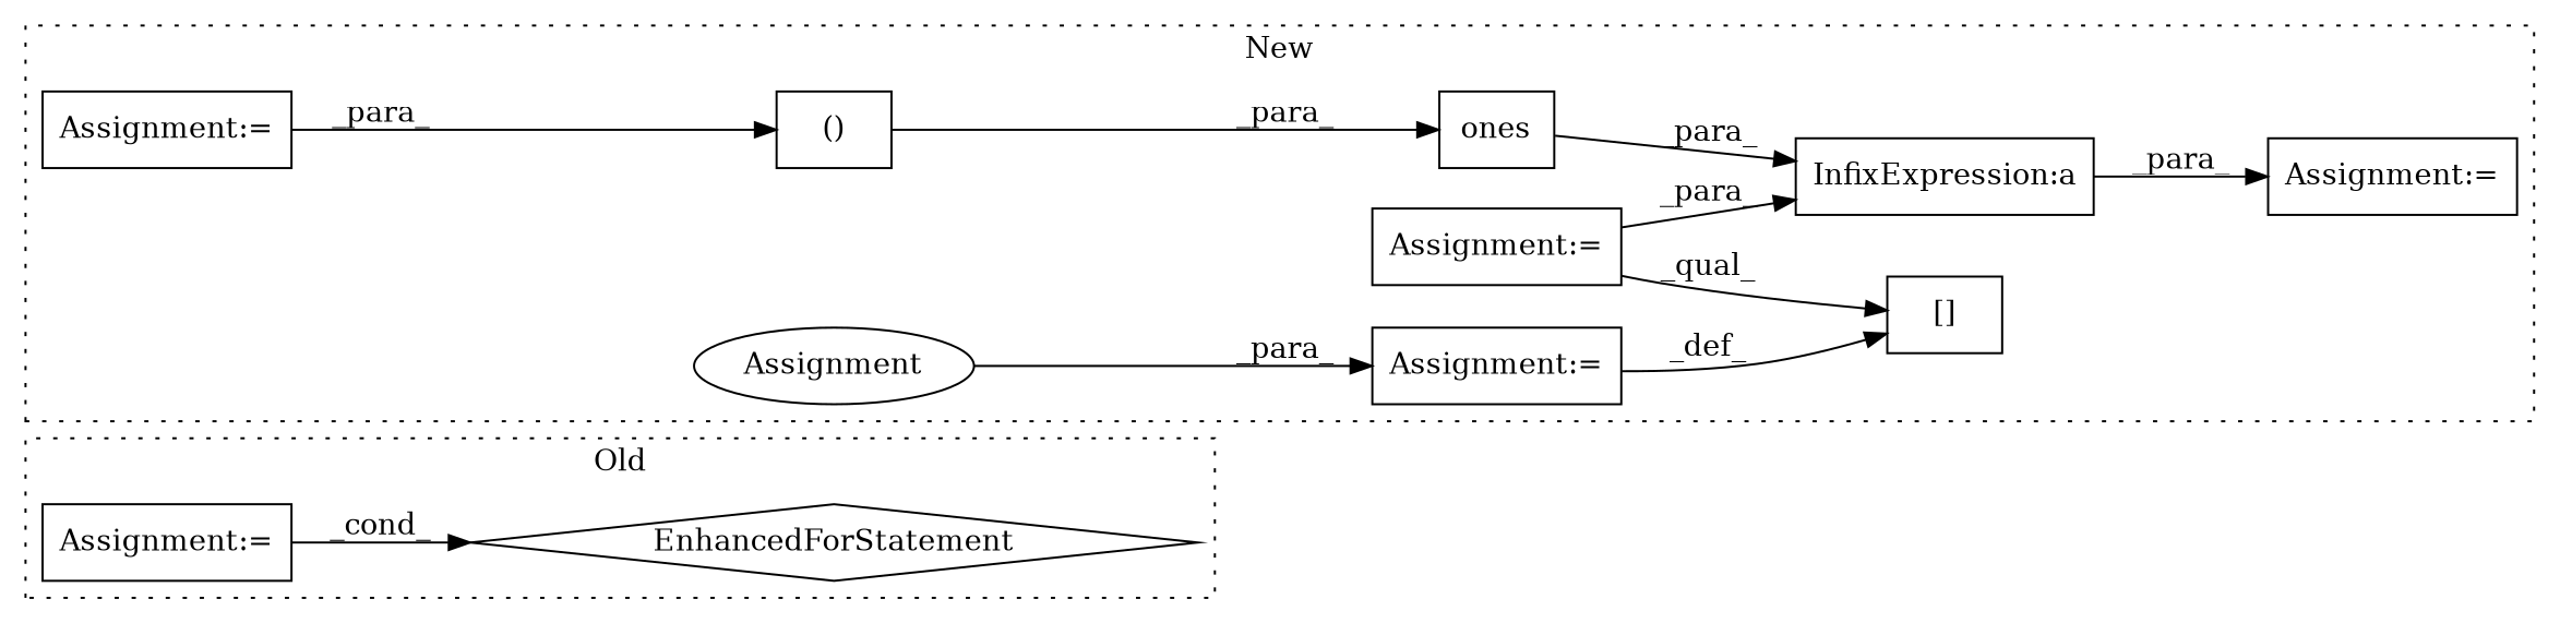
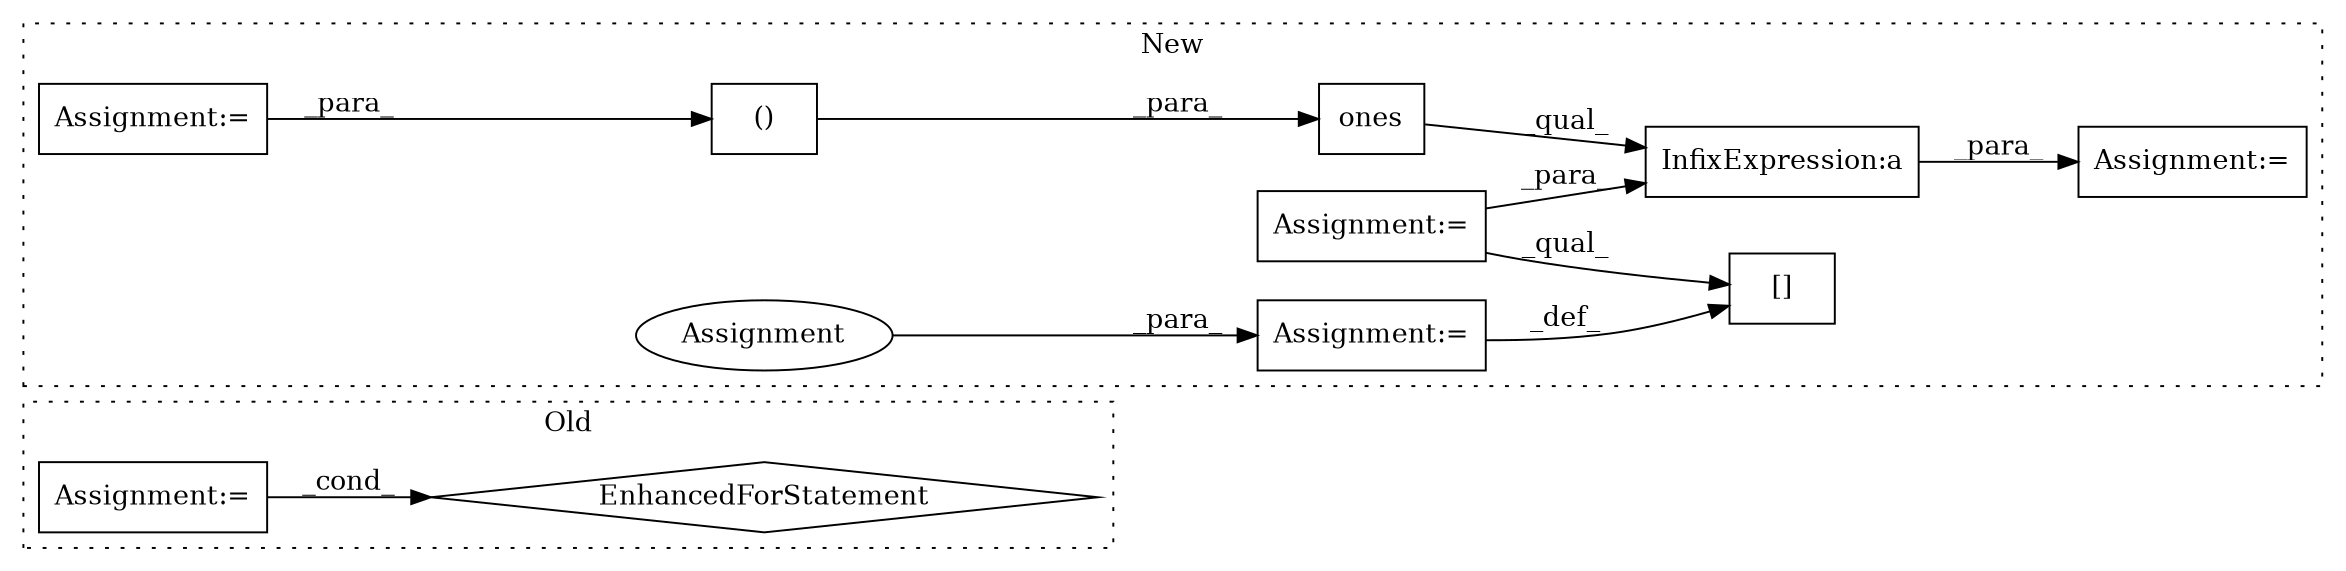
  digraph {
    rankdir=LR
    node [a=7 l=1 s="7450,7543" shape=box]
    n1 [a=70 l="53,2" label=EnhancedForStatement shape=diamond]
    n2 [l="53,2" label="Assignment:="]
    n3 [a=32 l="10,2" label=ones s="6428,6453"]
    n4 [label="Assignment:=" s=6514]
    n5 [label="Assignment:=" s=6264]
    n6 [label="Assignment:=" s=6385]
    n7 [a=2 l="12,2" label="[]" s="6287,6348"]
    n8 [a=106 l=15 label="()" s=6438]
    n9 [a=27 l=3 label="InfixExpression:a" s=6455]
    n10 [label="Assignment:=" s=6350]
    n11 [a=34 label=Assignment s=6351 shape=ellipse]
    subgraph cluster_1 {
      label=Old
      style=dotted
      n1
      n2
    }
    subgraph cluster_2 {
      label=New
      style=dotted
      n3
      n4
      n5
      n6
      n7
      n8
      n9
      n10
      n11
    }
    n2 -> n1 [label=_cond_]
-   n3 -> n9 [label=_para_]
+   n3 -> n9 [label=_qual_]
    n5 -> n7 [label=_qual_]
    n5 -> n9 [label=_para_]
    n6 -> n8 [label=_para_]
    n8 -> n3 [label=_para_]
    n9 -> n4 [label=_para_]
    n10 -> n7 [label=_def_]
    n11 -> n10 [label=_para_]
  }
